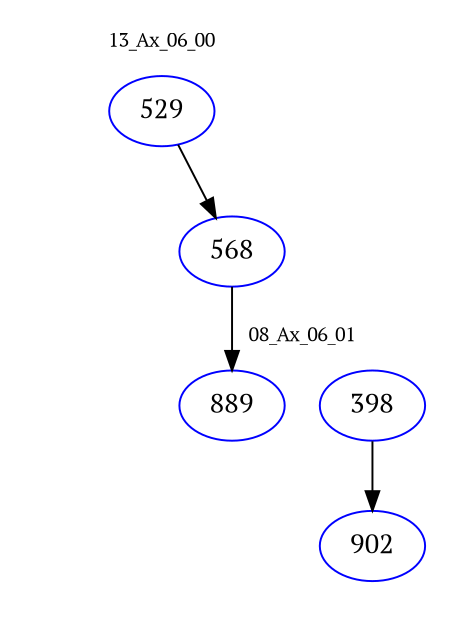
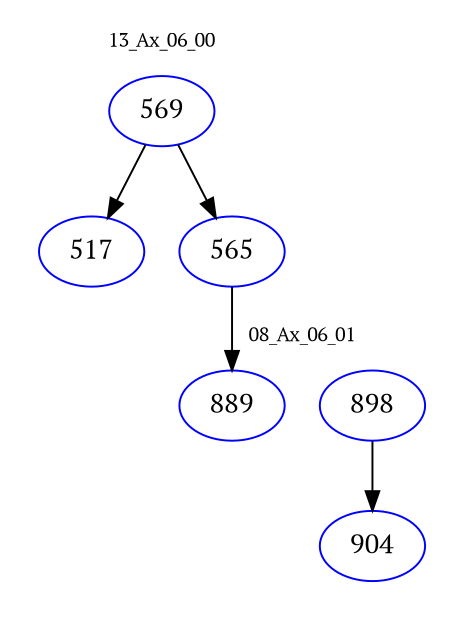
  digraph {
    fontname="PT Serif"
    node [color=blue fontname="PT Serif"]
    edge [color=black fontname="PT Serif"]
-   n1 [label=529]
-   n3 [label=568]
-   n4 [label=398]
+   n1 [label=569]
+   n2 [label=517]
+   n3 [label=565]
+   n4 [label=898]
    n5 [label=889]
-   n6 [label=902]
+   n6 [label=904]
    subgraph cluster_1 {
      color=white
      fontsize=10
      label="13_Ax_06_00"
      n1
+     n2
      n3
    }
    subgraph cluster_2 {
      color=white
      fontsize=10
      label="08_Ax_06_01"
      n4
      n5
      n6
    }
+   n1 -> n2
    n1 -> n3
    n3 -> n5
    n4 -> n6
  }
